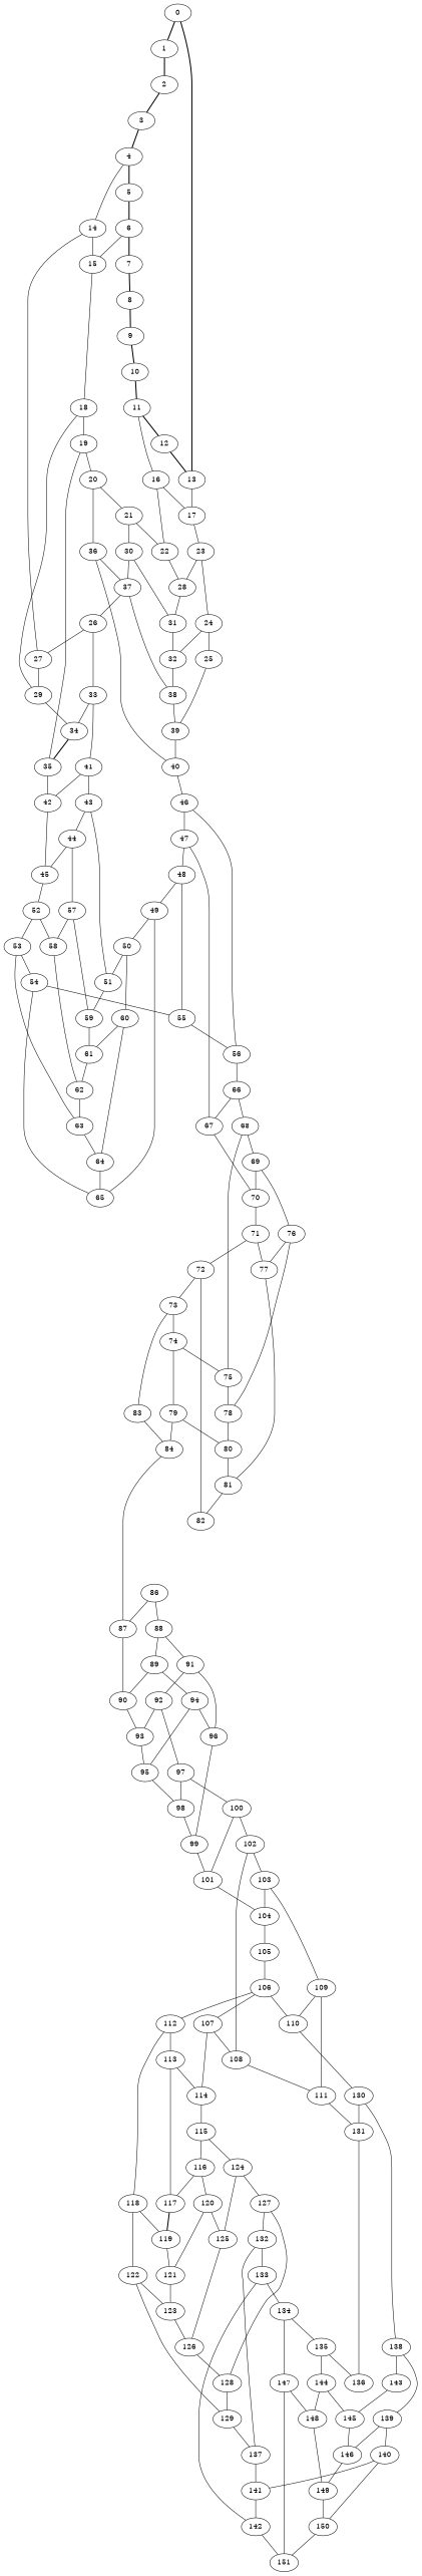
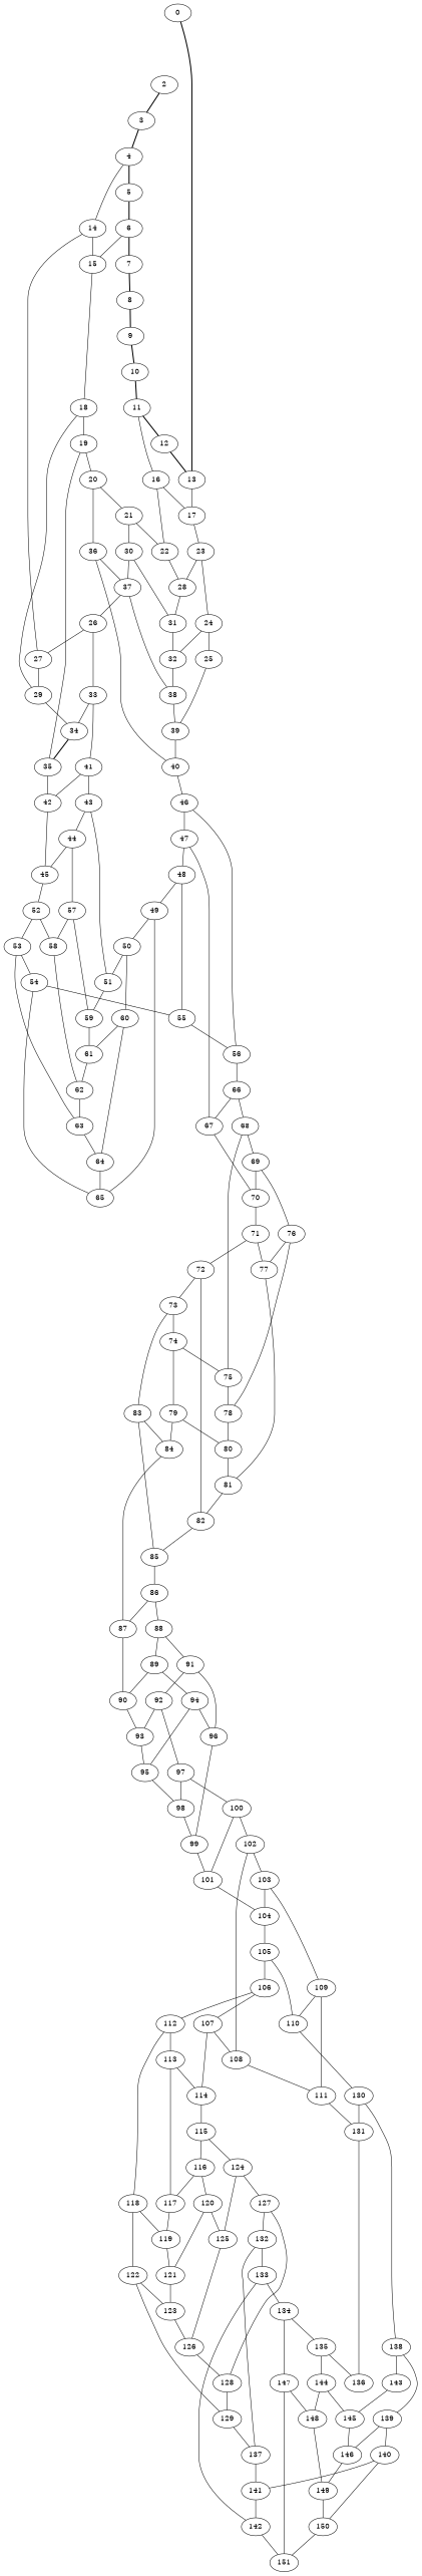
  graph {
    0
-   1
    13
    2
    17
    3
    23
    4
    5
    14
    6
    15
    27
    7
    18
    29
    8
    9
    19
    10
    11
    12
    16
    22
    28
    24
    34
    20
    35
    31
    25
    32
    21
    36
    42
    30
    37
    40
    45
    26
    38
    46
    39
    33
    41
    43
    44
    51
    52
    47
    56
    48
    67
    66
    57
    59
    58
    53
    61
    62
    54
    63
    49
    55
    70
    68
    50
    65
    71
    60
    64
    69
    75
    76
    78
    77
    72
    80
    81
    73
    82
    74
    83
+   85
    79
    84
    86
    87
    90
    88
    93
    89
    91
    94
    92
    96
    95
    97
    99
    98
    100
    101
    102
    104
    103
    108
    105
    109
    111
    110
    106
    131
    130
    107
    112
    114
    113
    118
    138
    115
    117
    119
    122
    116
    124
    136
    143
    139
    121
    123
    129
    120
    125
    127
    126
    128
    132
    137
    141
    133
    134
    142
    145
    140
    146
    135
    147
    151
    144
    148
    149
    150
-   0 -- 1 [style=bold]
    0 -- 13 [style=bold]
-   1 -- 2 [style=bold]
    13 -- 17
    2 -- 3 [style=bold]
    17 -- 23
    3 -- 4 [style=bold]
    23 -- 28
    23 -- 24
    4 -- 5 [style=bold]
    4 -- 14
    5 -- 6 [style=bold]
    14 -- 15
    14 -- 27
    6 -- 15
    6 -- 7 [style=bold]
    15 -- 18
    27 -- 29
    7 -- 8 [style=bold]
    18 -- 29
    18 -- 19
    29 -- 34
    8 -- 9 [style=bold]
    9 -- 10 [style=bold]
    19 -- 20
    19 -- 35
    10 -- 11 [style=bold]
    11 -- 12 [style=bold]
    11 -- 16
    12 -- 13 [style=bold]
    16 -- 17
    16 -- 22
    22 -- 28
    28 -- 31
    24 -- 25
    24 -- 32
    34 -- 35 [style=bold]
    20 -- 21
    20 -- 36
    35 -- 42
    31 -- 32
    25 -- 39
    32 -- 38
    21 -- 22
    21 -- 30
    36 -- 37
    36 -- 40
    42 -- 45
    30 -- 31
    30 -- 37
    37 -- 26
    37 -- 38
    40 -- 46
    45 -- 52
    26 -- 27
    26 -- 33
    38 -- 39
    46 -- 47
    46 -- 56
    39 -- 40
    33 -- 34
    33 -- 41
    41 -- 42
    41 -- 43
    43 -- 44
    43 -- 51
    44 -- 45
    44 -- 57
    51 -- 59
    52 -- 58
    52 -- 53
    47 -- 48
    47 -- 67
    56 -- 66
    48 -- 49
    48 -- 55
    67 -- 70
    66 -- 67
    66 -- 68
    57 -- 59
    57 -- 58
    59 -- 61
    58 -- 62
    53 -- 54
    53 -- 63
    61 -- 62
    62 -- 63
    54 -- 55
    54 -- 65
    63 -- 64
    49 -- 50
    49 -- 65
    55 -- 56
    70 -- 71
    68 -- 69
    68 -- 75
    50 -- 51
    50 -- 60
    71 -- 77
    71 -- 72
    60 -- 61
    60 -- 64
    64 -- 65
    69 -- 70
    69 -- 76
    75 -- 78
    76 -- 78
    76 -- 77
    78 -- 80
    77 -- 81
    72 -- 73
    72 -- 82
    80 -- 81
    81 -- 82
    73 -- 74
    73 -- 83
+   82 -- 85
    74 -- 75
    74 -- 79
+   83 -- 85
    83 -- 84
+   85 -- 86
    79 -- 80
    79 -- 84
    84 -- 87
    86 -- 87
    86 -- 88
    87 -- 90
    90 -- 93
    88 -- 89
    88 -- 91
    93 -- 95
    89 -- 90
    89 -- 94
    91 -- 92
    91 -- 96
    94 -- 96
    94 -- 95
    92 -- 93
    92 -- 97
    96 -- 99
    95 -- 98
    97 -- 98
    97 -- 100
    99 -- 101
    98 -- 99
    100 -- 101
    100 -- 102
    101 -- 104
    102 -- 103
    102 -- 108
    104 -- 105
    103 -- 104
    103 -- 109
    108 -- 111
-   106 -- 110
+   105 -- 110
    105 -- 106
    109 -- 111
    109 -- 110
    111 -- 131
    110 -- 130
    106 -- 107
    106 -- 112
    131 -- 136
    130 -- 131
    130 -- 138
    107 -- 108
    107 -- 114
    112 -- 113
    112 -- 118
    114 -- 115
    113 -- 114
    113 -- 117
    118 -- 119
    118 -- 122
    138 -- 143
    138 -- 139
    115 -- 116
    115 -- 124
-   117 -- 119 [style=bold]
+   117 -- 119
    119 -- 121
    122 -- 123
    122 -- 129
    116 -- 117
    116 -- 120
    124 -- 125
    124 -- 127
    143 -- 145
    139 -- 140
    139 -- 146
    121 -- 123
    123 -- 126
    129 -- 137
    120 -- 121
    120 -- 125
    125 -- 126
    127 -- 128
    127 -- 132
    126 -- 128
    128 -- 129
    132 -- 137
    132 -- 133
    137 -- 141
    141 -- 142
    133 -- 134
    133 -- 142
    134 -- 135
    134 -- 147
    142 -- 151
    145 -- 146
    140 -- 141
    140 -- 150
    146 -- 149
    135 -- 136
    135 -- 144
    147 -- 151
    147 -- 148
    144 -- 145
    144 -- 148
    148 -- 149
    149 -- 150
    150 -- 151
  }
